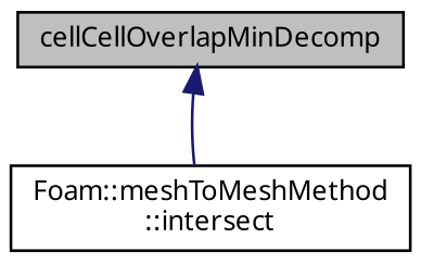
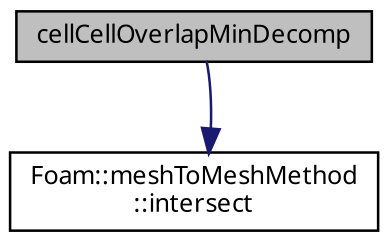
  digraph {
    rankdir=TB
    fontname="Noto Sans"
    node [color=black fontname="Noto Sans" fontsize=10 shape=record]
    n1 [fillcolor=grey75 fontcolor=black height=0.2 label=cellCellOverlapMinDecomp style=filled width=0.4]
    n2 [height=0.2 label="Foam::meshToMeshMethod\l::intersect" width=0.4]
-   n1 -> n2 [color=midnightblue dir=back fontname="Noto Sans" fontsize=10 labelfontname=Helvetica labelfontsize=10 style=solid]
+   n2 -> n1 [color=midnightblue dir=back fontname="Noto Sans" fontsize=10 labelfontname=Helvetica labelfontsize=10 style=solid]
  }
